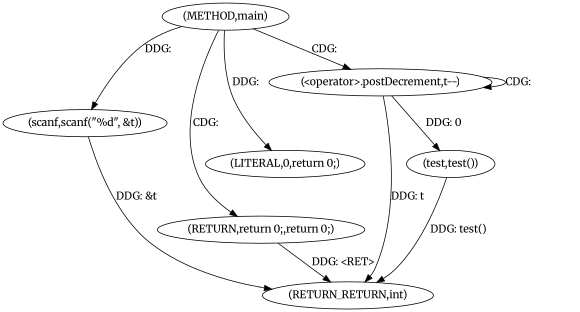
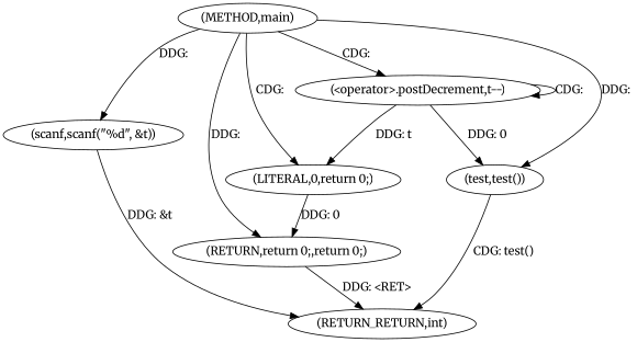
  digraph {
    fontname=Merriweather
    node [fontname=Merriweather]
    edge [fontname=Merriweather]
    n1 [label="(METHOD,main)"]
    n2 [label="(scanf,scanf(\"%d\", &t))"]
    n3 [label="(RETURN,return 0;,return 0;)"]
    n4 [label="(<operator>.postDecrement,t--)"]
    n5 [label="(test,test())"]
    n6 [label="(LITERAL,0,return 0;)"]
    n7 [label="(RETURN_RETURN,int)"]
    n1 -> n2 [label="DDG: "]
-   n1 -> n3 [label="CDG: "]
+   n1 -> n3 [label="DDG: "]
    n1 -> n4 [label="CDG: "]
-   n1 -> n6 [label="DDG: "]
+   n1 -> n5 [label="DDG: "]
+   n1 -> n6 [label="CDG: "]
    n2 -> n7 [label="DDG: &t"]
    n3 -> n7 [label="DDG: <RET>"]
    n4 -> n4 [label="CDG: "]
    n4 -> n5 [label="DDG: 0"]
-   n4 -> n7 [label="DDG: t"]
-   n5 -> n7 [label="DDG: test()"]
+   n4 -> n6 [label="DDG: t"]
+   n5 -> n7 [label="CDG: test()"]
+   n6 -> n3 [label="DDG: 0"]
  }
